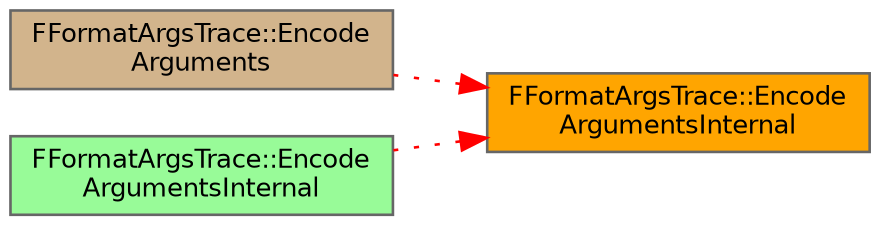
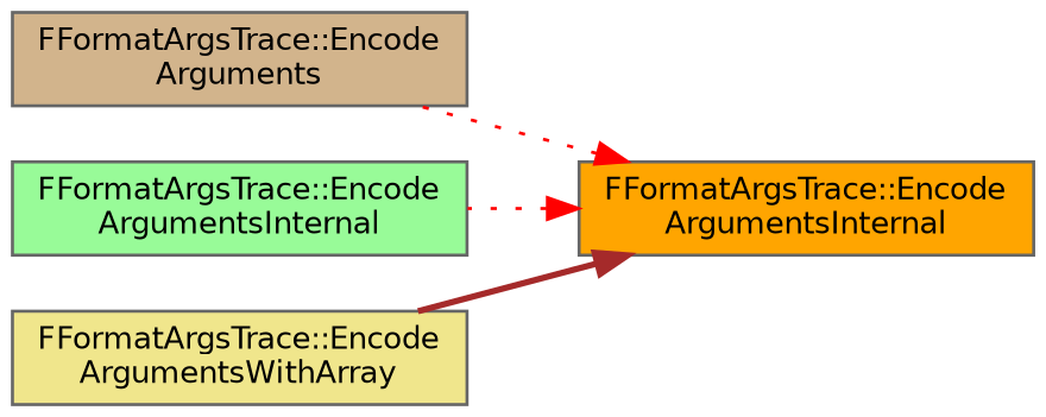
  digraph {
    rankdir=RL
    node [color=grey40 fontname=Helvetica fontsize=10 shape=box style=filled]
    edge [color=red dir=back fontname=Helvetica fontsize=10 labelfontname=Helvetica labelfontsize=10 style=dotted]
    n1 [color=gray40 fillcolor=orange fontcolor=black height=0.2 label="FFormatArgsTrace::Encode\lArgumentsInternal" width=0.4]
    n2 [fillcolor=tan height=0.2 label="FFormatArgsTrace::Encode\lArguments" width=0.4]
    n3 [fillcolor=palegreen height=0.2 label="FFormatArgsTrace::Encode\lArgumentsInternal" width=0.4]
+   n4 [fillcolor=khaki height=0.2 label="FFormatArgsTrace::Encode\lArgumentsWithArray" width=0.4]
    n1 -> n2
    n1 -> n3
+   n1 -> n4 [color=brown style=bold]
  }
